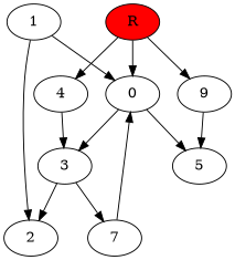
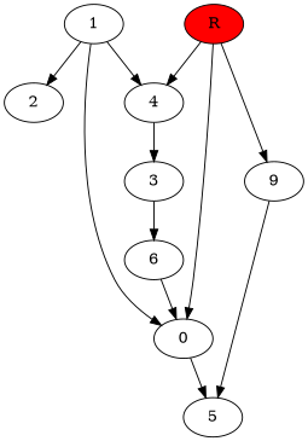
  digraph {
    1
    4
    n3 [label=0]
    2
    3
    5
-   7
+   7 [label=6]
    n8 [label=9]
    R [fillcolor="#ff0000" style=filled]
+   1 -> 4
    1 -> n3
    1 -> 2
    4 -> 3
-   n3 -> 3
    n3 -> 5
-   3 -> 2
    3 -> 7
    7 -> n3
    n8 -> 5
    R -> 4
    R -> n3
    R -> n8
  }
